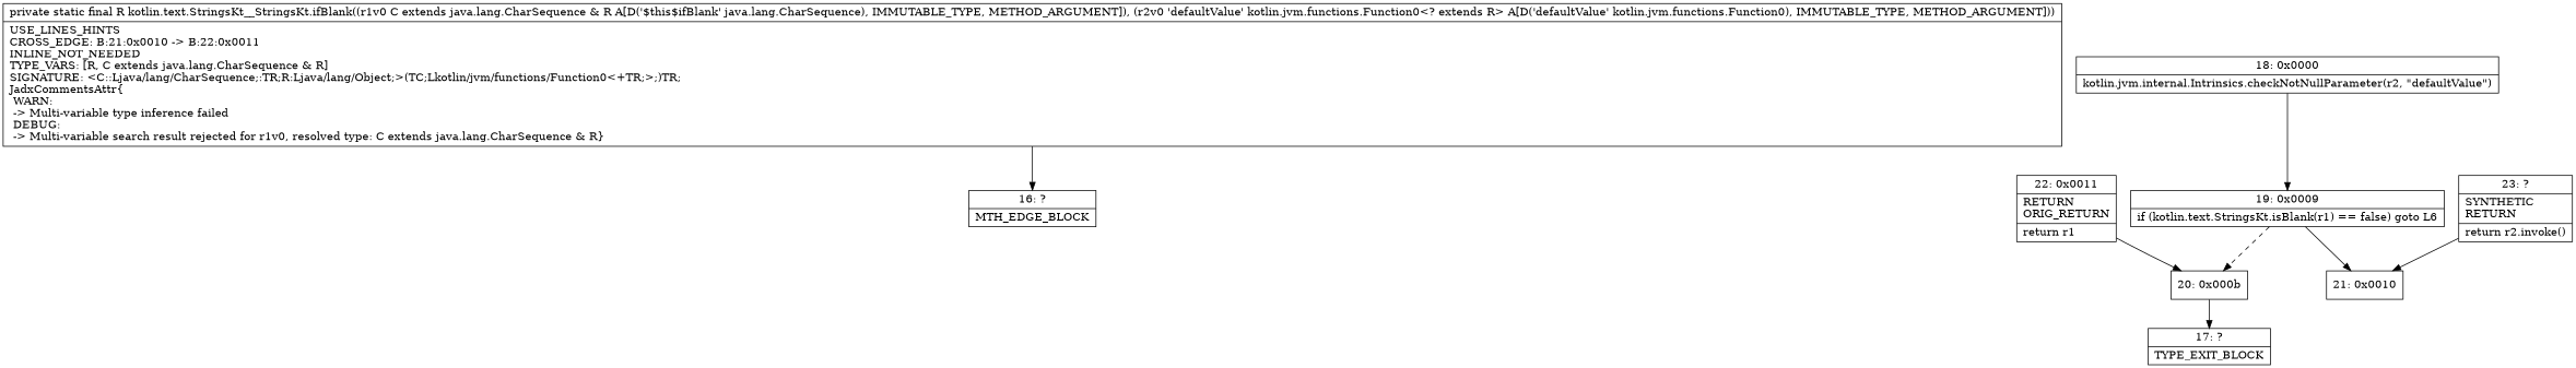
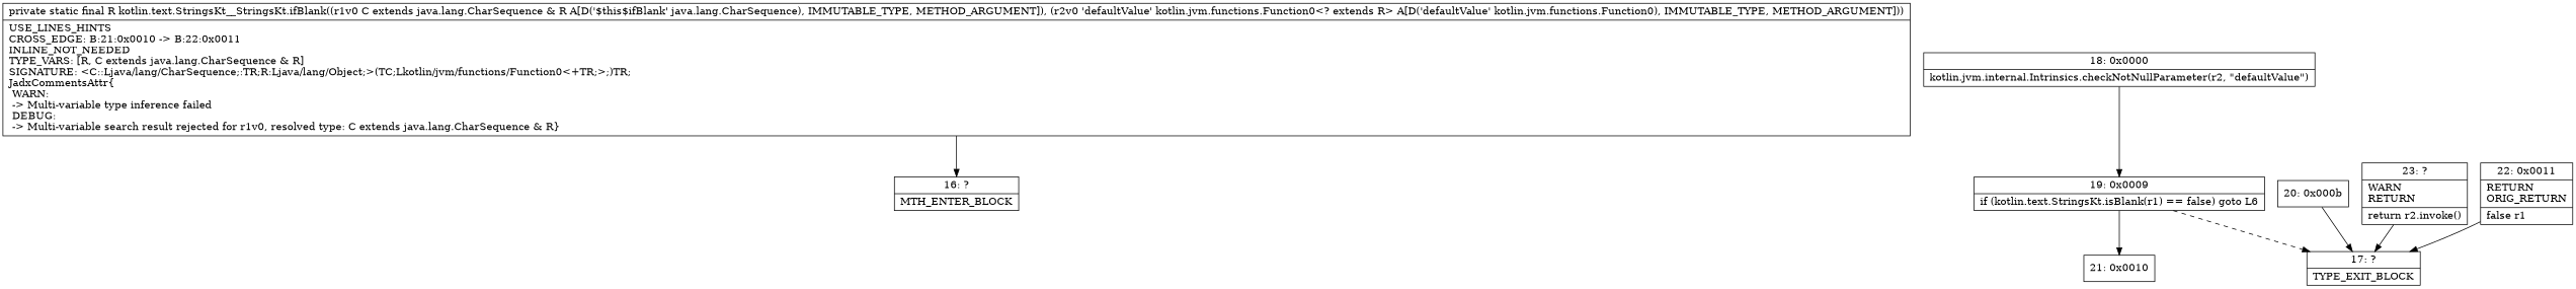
  digraph {
    node [shape=record]
-   n1 [label="{16\:\ ?|MTH_EDGE_BLOCK\l}"]
+   n1 [label="{16\:\ ?|MTH_ENTER_BLOCK\l}"]
    n2 [label="{18\:\ 0x0000|kotlin.jvm.internal.Intrinsics.checkNotNullParameter(r2, \"defaultValue\")\l}"]
    n3 [label="{19\:\ 0x0009|if (kotlin.text.StringsKt.isBlank(r1) == false) goto L6\l}"]
    n4 [label="{20\:\ 0x000b}"]
    n5 [label="{21\:\ 0x0010}"]
    n6 [label="{17\:\ ?|TYPE_EXIT_BLOCK\l}"]
-   n7 [label="{23\:\ ?|SYNTHETIC\lRETURN\l|return r2.invoke()\l}"]
-   n8 [label="{22\:\ 0x0011|RETURN\lORIG_RETURN\l|return r1\l}"]
+   n7 [label="{23\:\ ?|WARN\lRETURN\l|return r2.invoke()\l}"]
+   n8 [label="{22\:\ 0x0011|RETURN\lORIG_RETURN\l|false r1\l}"]
    n9 [label="{private static final R kotlin.text.StringsKt__StringsKt.ifBlank((r1v0 C extends java.lang.CharSequence & R A[D('$this$ifBlank' java.lang.CharSequence), IMMUTABLE_TYPE, METHOD_ARGUMENT]), (r2v0 'defaultValue' kotlin.jvm.functions.Function0\<? extends R\> A[D('defaultValue' kotlin.jvm.functions.Function0), IMMUTABLE_TYPE, METHOD_ARGUMENT]))  | USE_LINES_HINTS\lCROSS_EDGE: B:21:0x0010 \-\> B:22:0x0011\lINLINE_NOT_NEEDED\lTYPE_VARS: [R, C extends java.lang.CharSequence & R]\lSIGNATURE: \<C::Ljava\/lang\/CharSequence;:TR;R:Ljava\/lang\/Object;\>(TC;Lkotlin\/jvm\/functions\/Function0\<+TR;\>;)TR;\lJadxCommentsAttr\{\l WARN: \l \-\> Multi\-variable type inference failed\l DEBUG: \l \-\> Multi\-variable search result rejected for r1v0, resolved type: C extends java.lang.CharSequence & R\}\l}"]
    n2 -> n3
-   n3 -> n4 [style=dashed]
+   n3 -> n6 [style=dashed]
    n3 -> n5
    n4 -> n6
-   n7 -> n5
-   n8 -> n4
+   n7 -> n6
+   n8 -> n6
    n9 -> n1
  }
